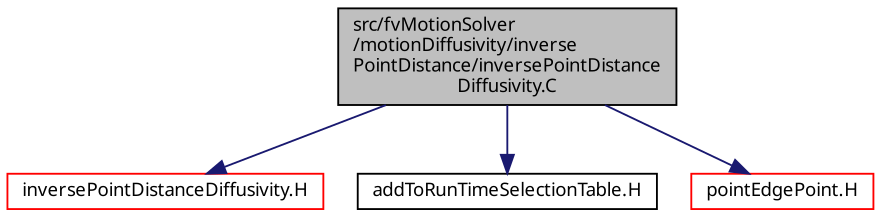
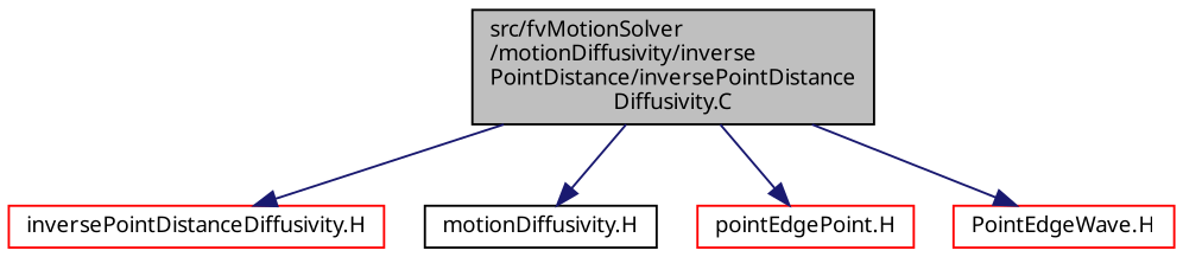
  digraph {
    fontname="Noto Sans"
    node [color=red fontname="Noto Sans" fontsize=10 shape=record]
    edge [color=midnightblue fontname="Noto Sans" fontsize=10 labelfontname=FreeSans labelfontsize=10 style=solid]
    n1 [color=black fillcolor=grey75 fontcolor=black height=0.2 label="src/fvMotionSolver\l/motionDiffusivity/inverse\lPointDistance/inversePointDistance\lDiffusivity.C" style=filled width=0.4]
    n2 [height=0.2 label="inversePointDistanceDiffusivity.H" width=0.4]
-   n3 [color=black height=0.2 label="addToRunTimeSelectionTable.H" width=0.4]
+   n3 [color=black height=0.2 label="motionDiffusivity.H" width=0.4]
    n4 [height=0.2 label="pointEdgePoint.H" width=0.4]
+   n5 [height=0.2 label="PointEdgeWave.H" width=0.4]
    n1 -> n2
    n1 -> n3
    n1 -> n4
+   n1 -> n5
  }
